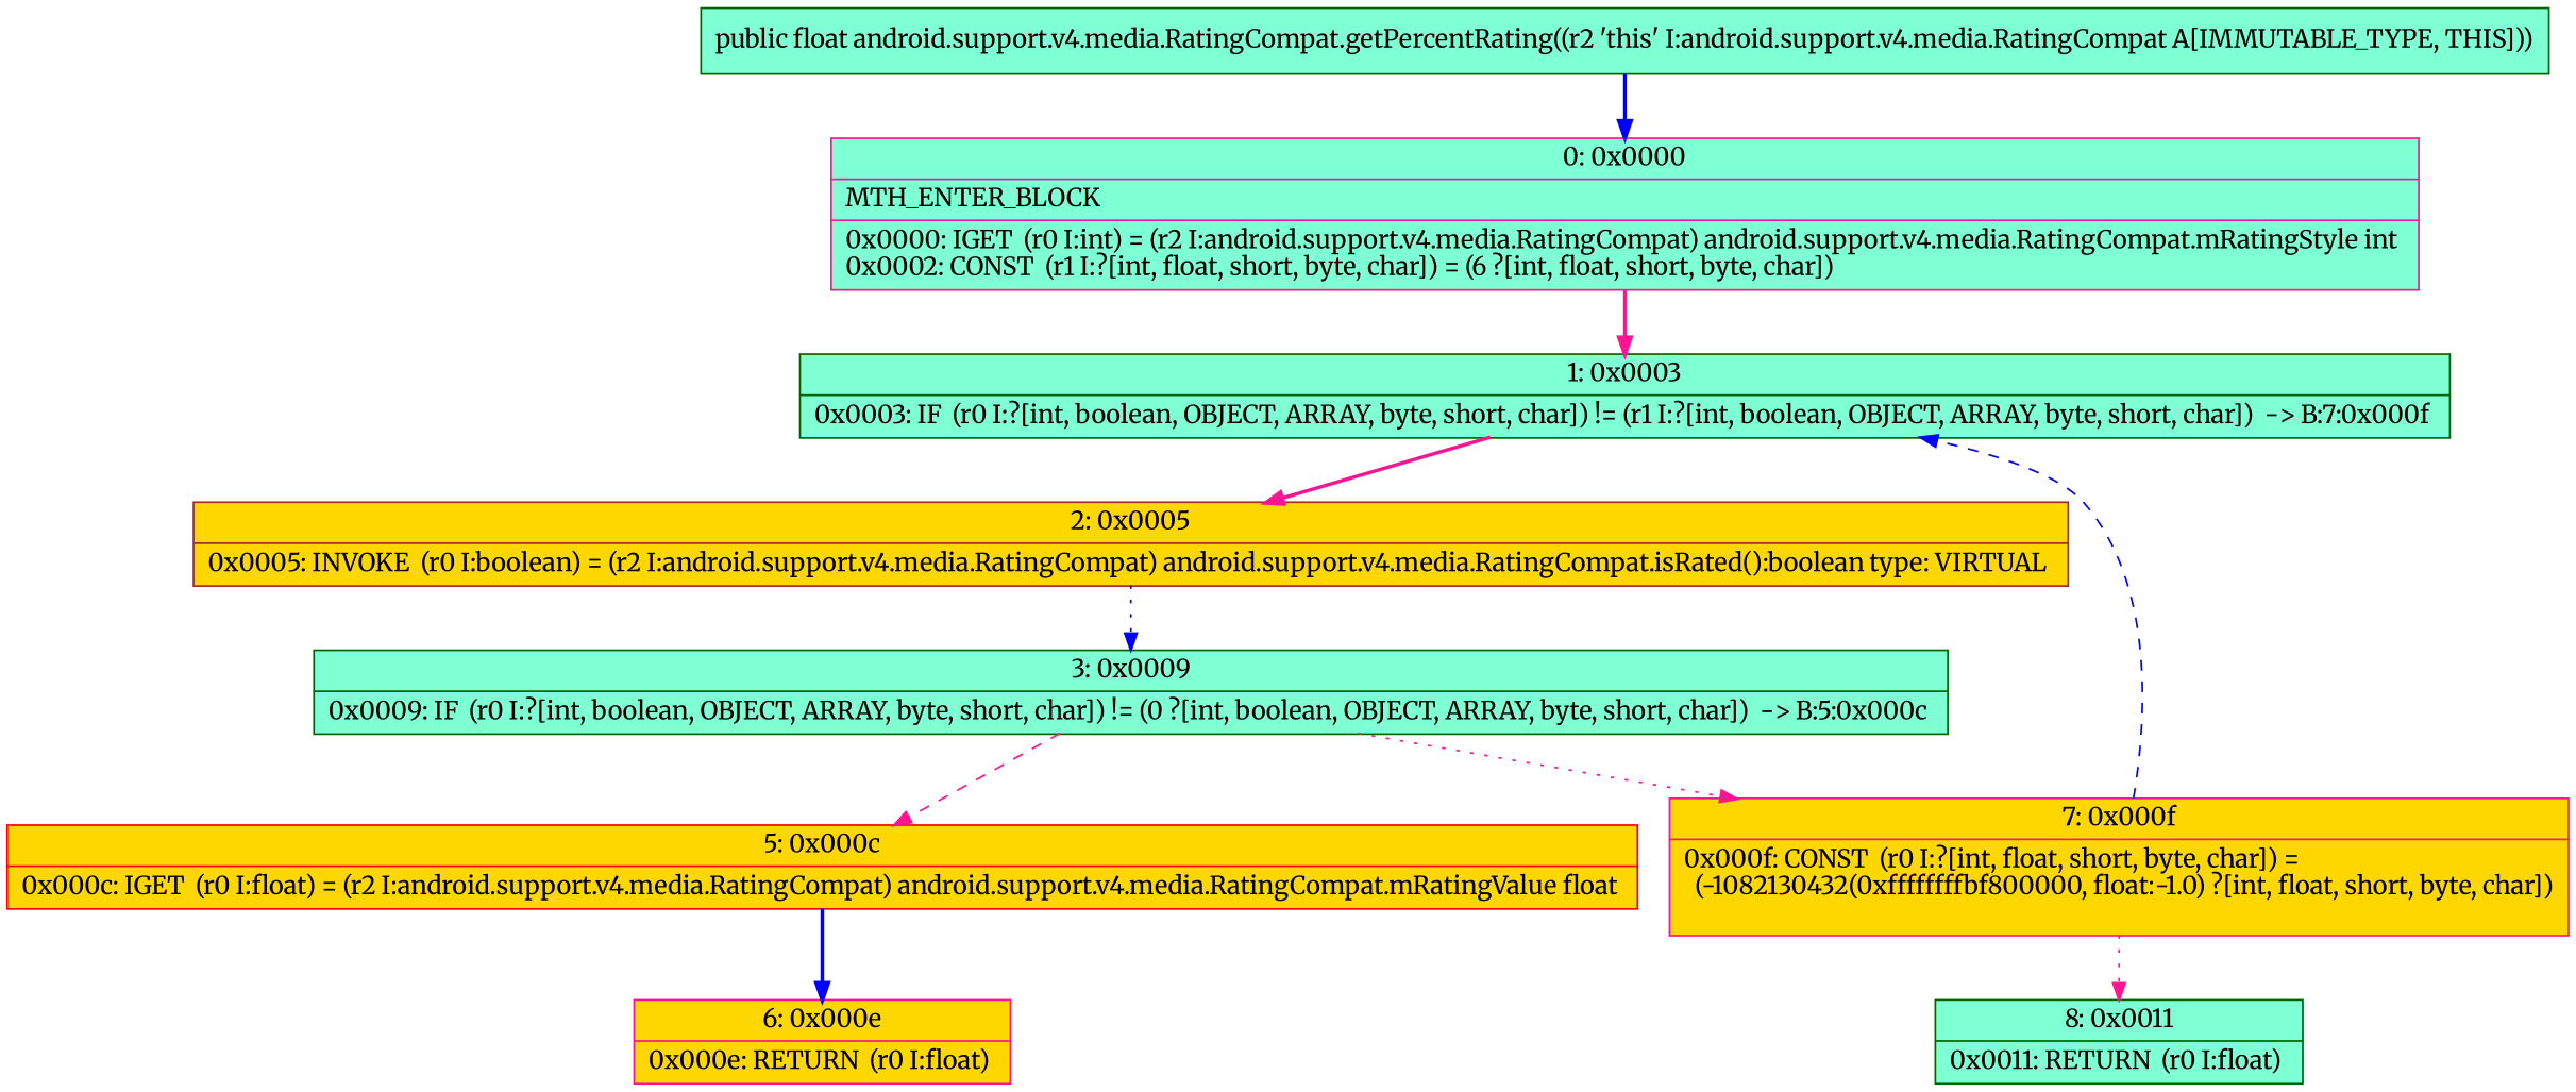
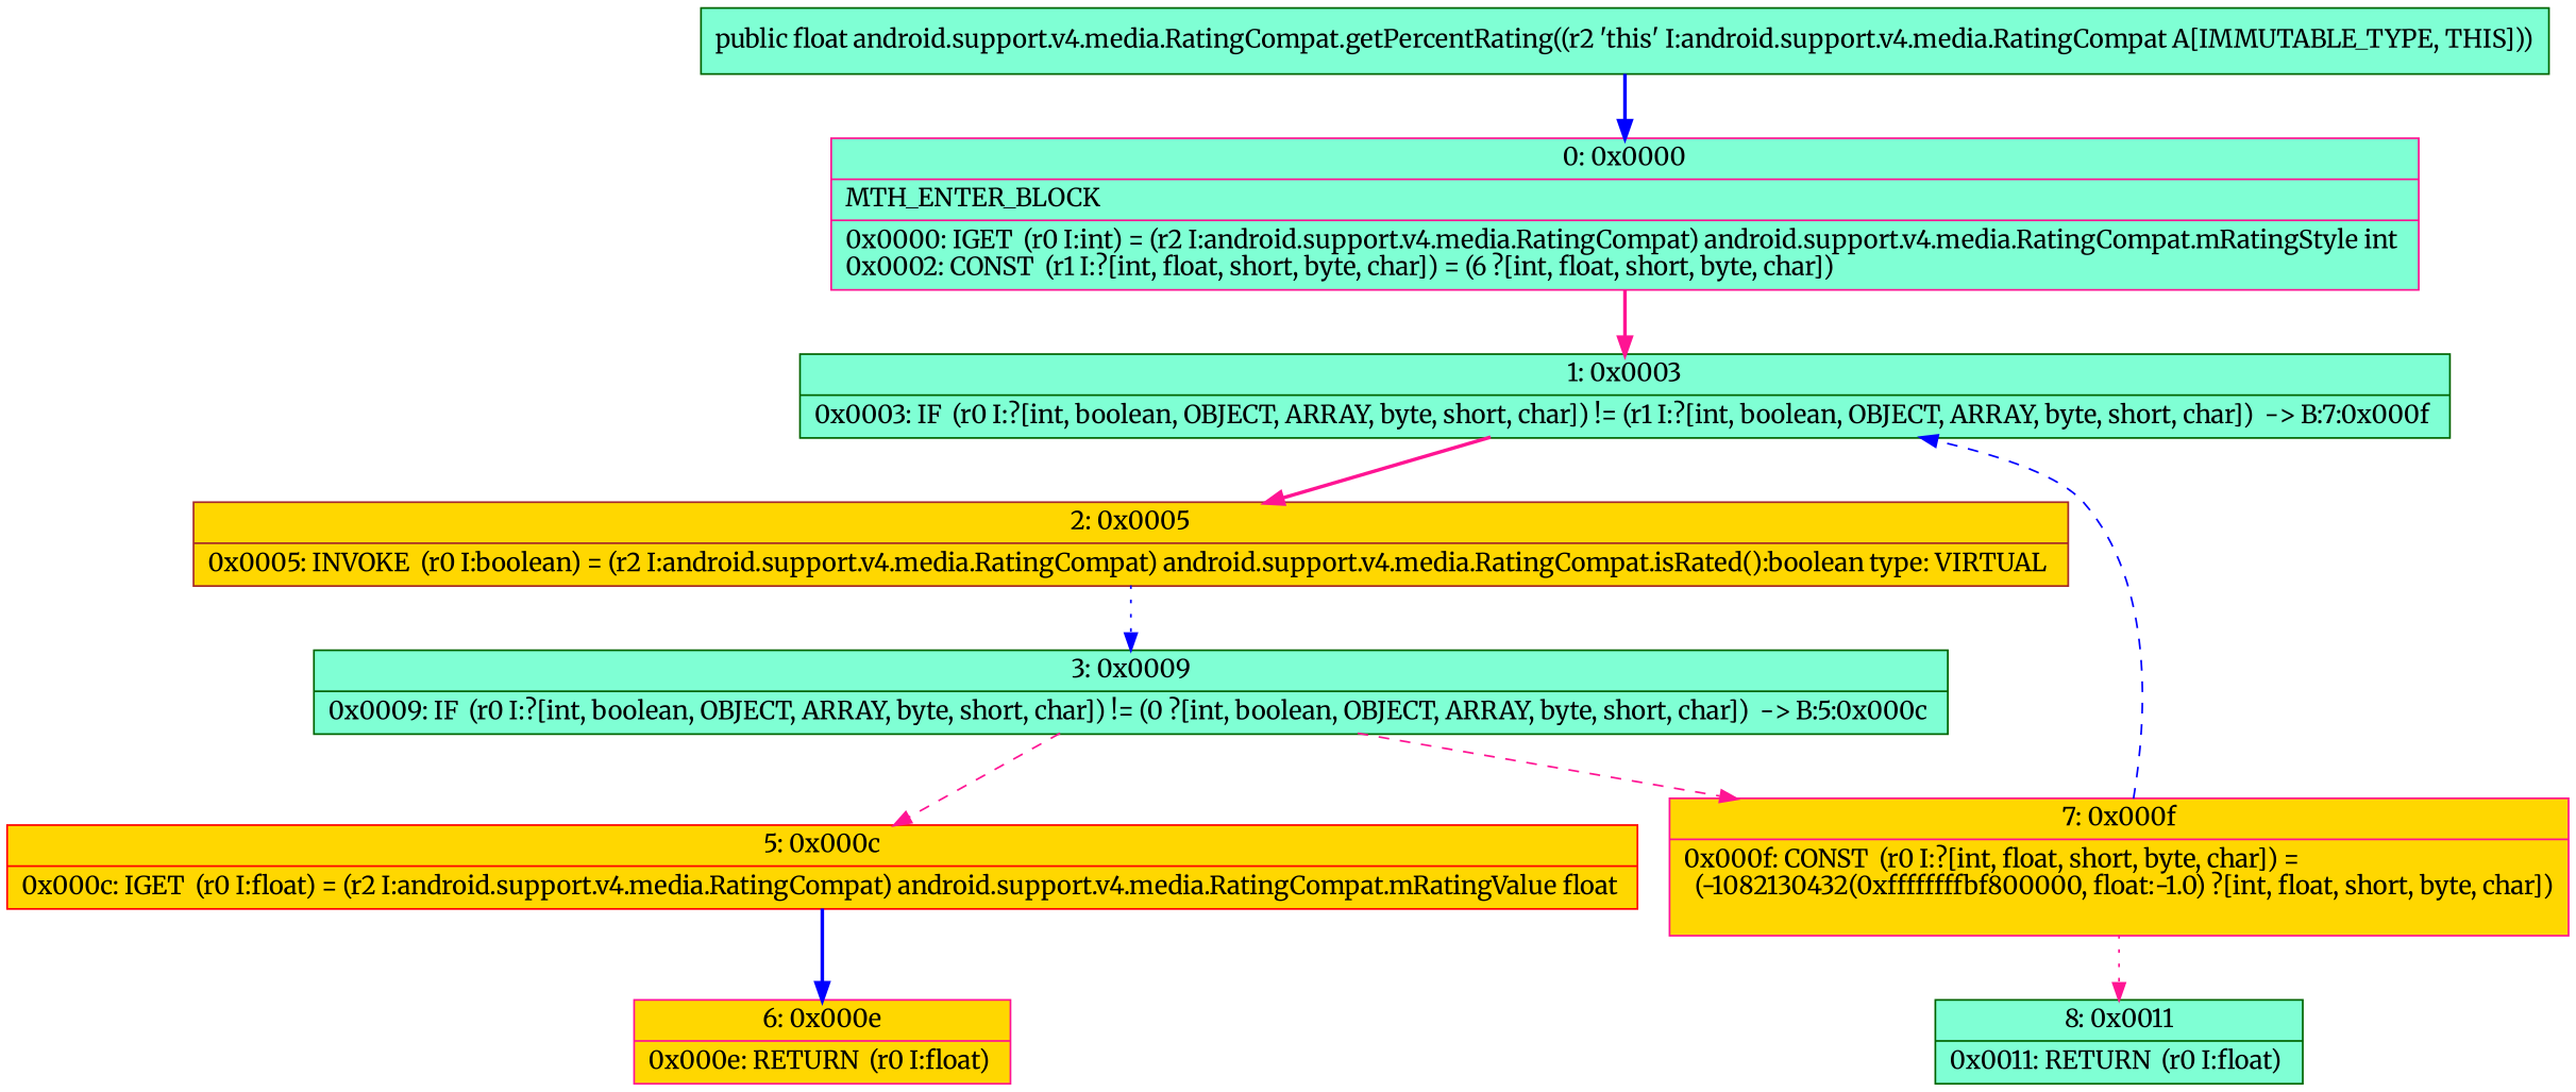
  digraph {
    fontname=Merriweather
    node [color=darkgreen fillcolor=aquamarine fontname=Merriweather shape=record style=filled]
    edge [color=deeppink fontname=Merriweather style=bold]
    n1 [color=deeppink label="{0\:\ 0x0000|MTH_ENTER_BLOCK\l|0x0000: IGET  (r0 I:int) = (r2 I:android.support.v4.media.RatingCompat) android.support.v4.media.RatingCompat.mRatingStyle int \l0x0002: CONST  (r1 I:?[int, float, short, byte, char]) = (6 ?[int, float, short, byte, char]) \l}"]
    n2 [label="{1\:\ 0x0003|0x0003: IF  (r0 I:?[int, boolean, OBJECT, ARRAY, byte, short, char]) != (r1 I:?[int, boolean, OBJECT, ARRAY, byte, short, char])  \-\> B:7:0x000f \l}"]
    n3 [color=brown fillcolor=gold label="{2\:\ 0x0005|0x0005: INVOKE  (r0 I:boolean) = (r2 I:android.support.v4.media.RatingCompat) android.support.v4.media.RatingCompat.isRated():boolean type: VIRTUAL \l}"]
    n4 [label="{3\:\ 0x0009|0x0009: IF  (r0 I:?[int, boolean, OBJECT, ARRAY, byte, short, char]) != (0 ?[int, boolean, OBJECT, ARRAY, byte, short, char])  \-\> B:5:0x000c \l}"]
    n5 [color=deeppink fillcolor=gold label="{7\:\ 0x000f|0x000f: CONST  (r0 I:?[int, float, short, byte, char]) = \l  (\-1082130432(0xffffffffbf800000, float:\-1.0) ?[int, float, short, byte, char])\l \l}"]
    n6 [label="{8\:\ 0x0011|0x0011: RETURN  (r0 I:float) \l}"]
    n7 [color=red fillcolor=gold label="{5\:\ 0x000c|0x000c: IGET  (r0 I:float) = (r2 I:android.support.v4.media.RatingCompat) android.support.v4.media.RatingCompat.mRatingValue float \l}"]
    n8 [color=deeppink fillcolor=gold label="{6\:\ 0x000e|0x000e: RETURN  (r0 I:float) \l}"]
    n9 [label="{public float android.support.v4.media.RatingCompat.getPercentRating((r2 'this' I:android.support.v4.media.RatingCompat A[IMMUTABLE_TYPE, THIS])) }"]
    n1 -> n2
    n2 -> n3
    n3 -> n4 [color=blue style=dotted]
-   n4 -> n5 [style=dotted]
+   n4 -> n5 [style=dashed]
    n4 -> n7 [style=dashed]
    n5 -> n2 [color=blue style=dashed]
    n5 -> n6 [style=dotted]
    n7 -> n8 [color=blue]
    n9 -> n1 [color=blue]
  }
